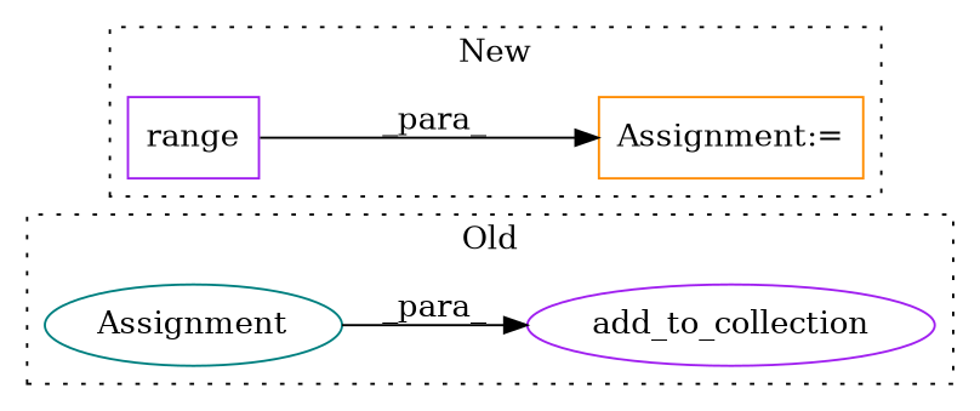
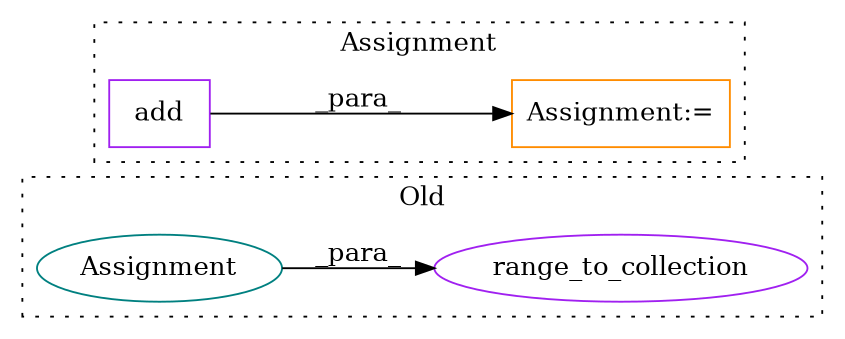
  digraph {
    rankdir=LR
    node [a=32 color=purple shape=ellipse]
    edge [style=solid]
-   n1 [l="18,1" label=add_to_collection s="3609,3653"]
+   n1 [l="18,1" label=range_to_collection s="3609,3653"]
    n2 [a=45 color=teal l=12 label=Assignment s=3627]
-   n3 [l="6,1" label=range s="3667,3688" shape=box]
+   n3 [l="6,1" label=add s="3667,3688" shape=box]
    n4 [a=7 color=darkorange l="53,2" label="Assignment:=" s="3604,3689" shape=box]
    subgraph cluster_1 {
      label=Old
      style=dotted
      n1
      n2
    }
    subgraph cluster_2 {
-     label=New
+     label=Assignment
      style=dotted
      n3
      n4
    }
    n2 -> n1 [label=_para_]
    n3 -> n4 [label=_para_]
  }
